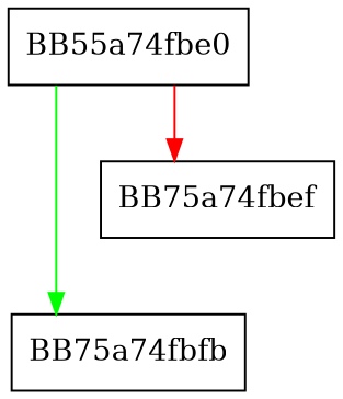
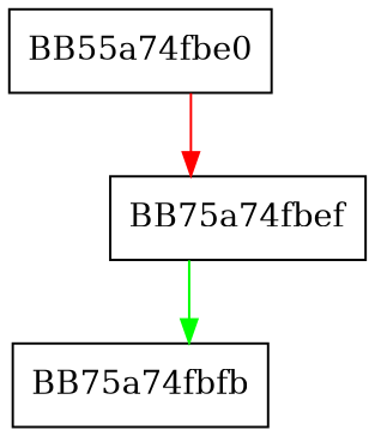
  digraph {
    splines=ortho
    node [shape=box]
    n1 [label=BB55a74fbe0]
    BB75a74fbfb
    BB75a74fbef
-   n1 -> BB75a74fbfb [color=green]
+   BB75a74fbef -> BB75a74fbfb [color=green]
    n1 -> BB75a74fbef [color=red]
  }
